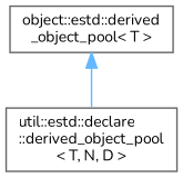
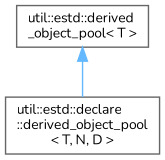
  digraph {
    rankdir=TB
    fontname=Nunito
    node [color=grey40 fillcolor=white fontname=Nunito fontsize=10 shape=box style=filled]
-   n1 [height=0.2 label="object::estd::derived\l_object_pool\< T \>" width=0.4]
+   n1 [height=0.2 label="util::estd::derived\l_object_pool\< T \>" width=0.4]
    n2 [height=0.2 label="util::estd::declare\l::derived_object_pool\l\< T, N, D \>" width=0.4]
    n1 -> n2 [color=steelblue1 dir=back fontname=Nunito fontsize=10 labelfontname=Helvetica labelfontsize=10 style=solid]
  }
